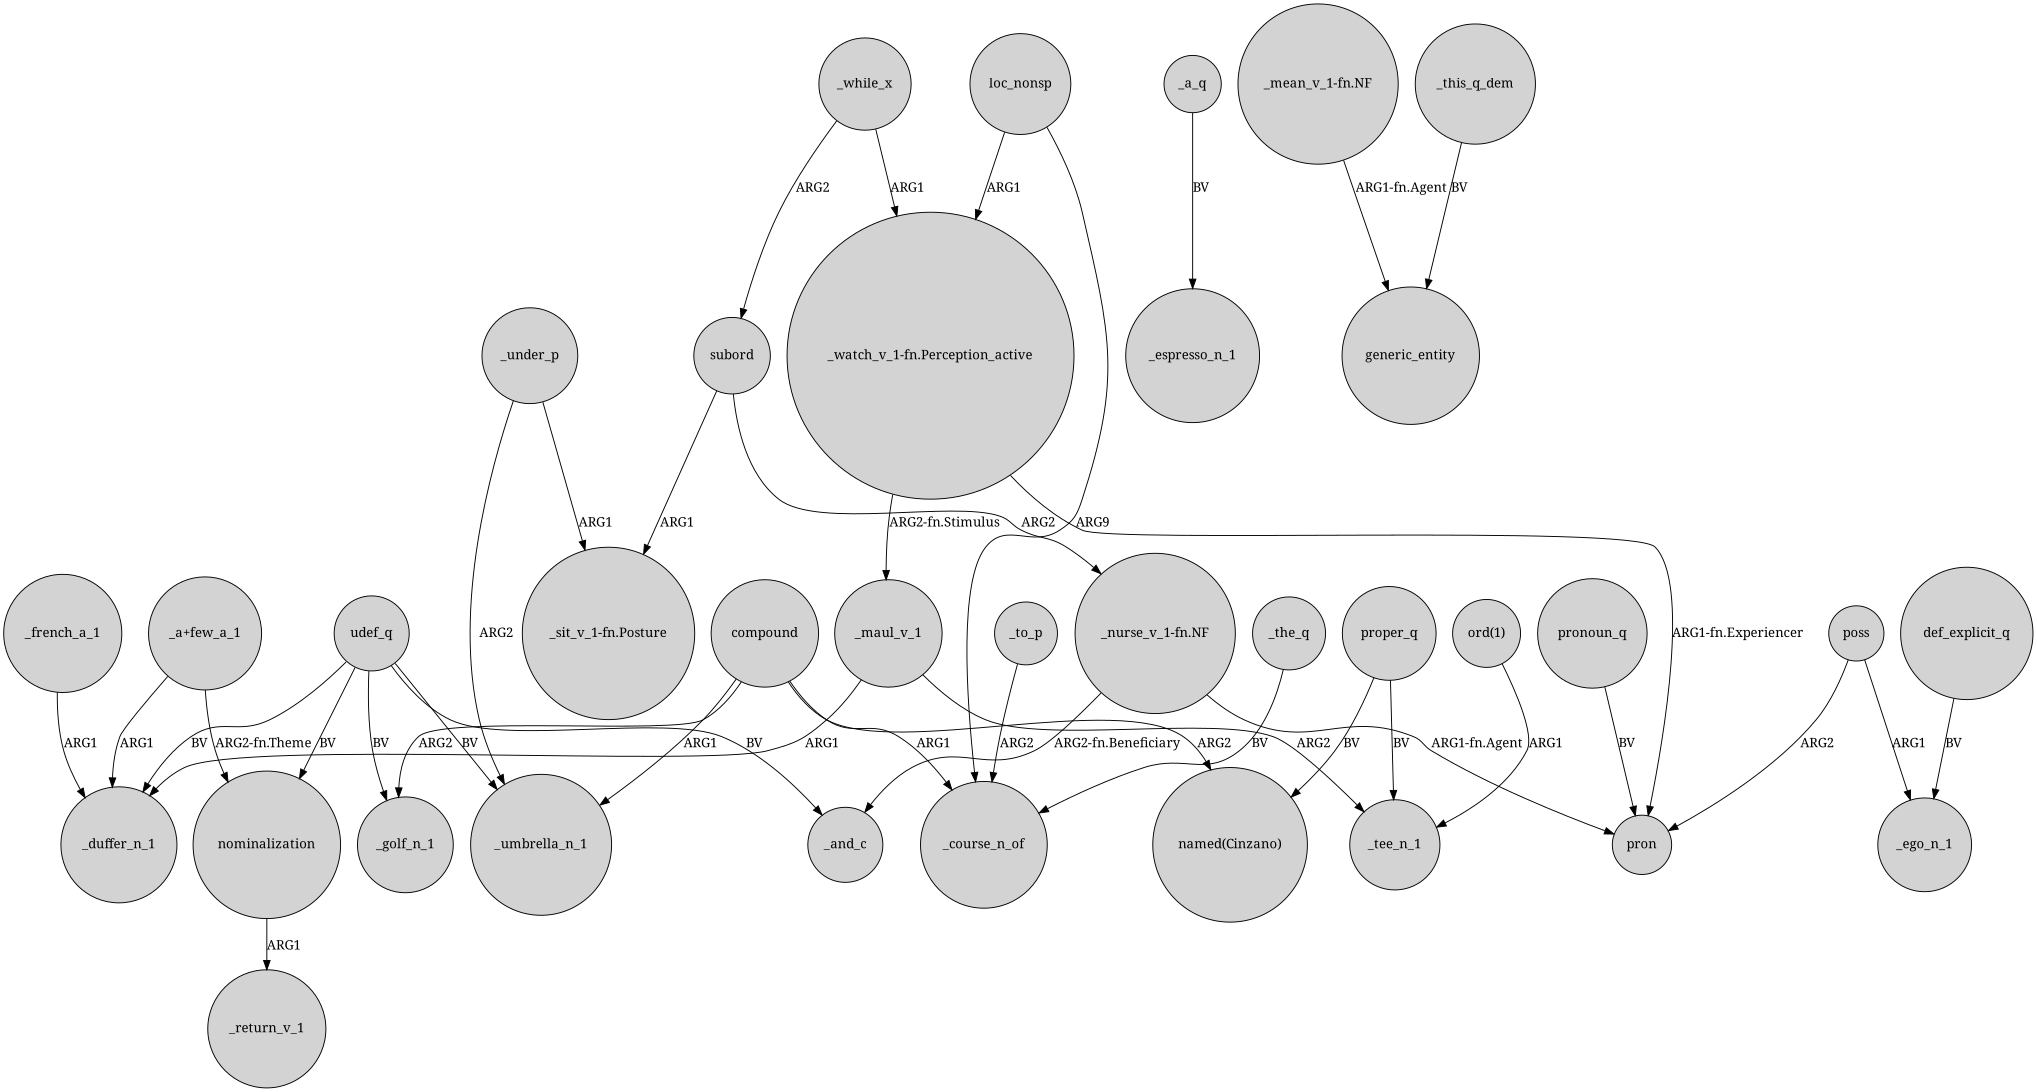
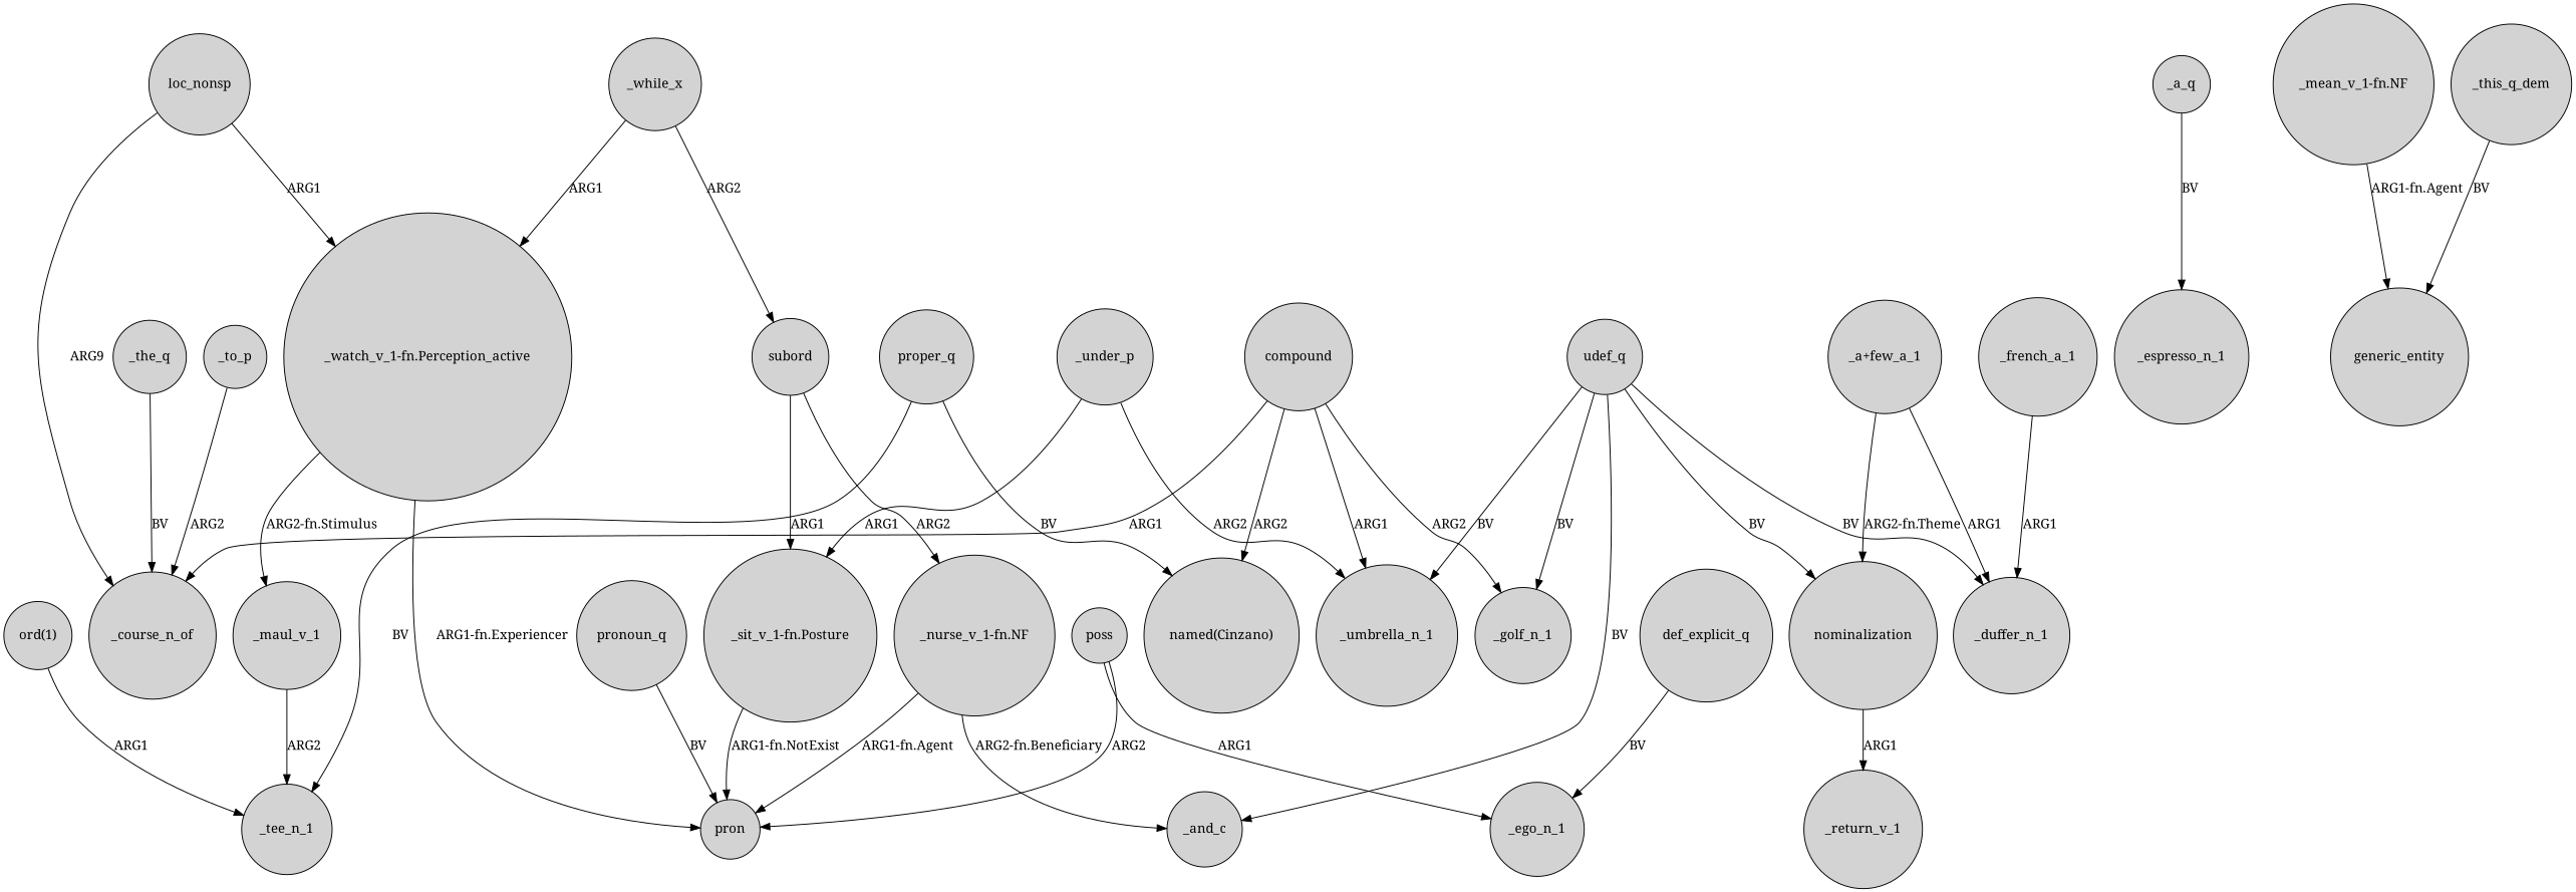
  digraph {
    fontname="Noto Serif"
    node [fontname="Noto Serif" shape=circle style=filled]
    edge [fontname="Noto Serif"]
    _maul_v_1
    _duffer_n_1
    _tee_n_1
    "ord(1)"
    _to_p
    _course_n_of
    def_explicit_q
    _ego_n_1
    poss
    pron
    loc_nonsp
    "_watch_v_1-fn.Perception_active"
    _the_q
    udef_q
    nominalization
    _umbrella_n_1
    _golf_n_1
    _and_c
    _return_v_1
    _while_x
    subord
    "_sit_v_1-fn.Posture"
    "_nurse_v_1-fn.NF"
    _a_q
    _espresso_n_1
    "_mean_v_1-fn.NF"
    generic_entity
    compound
    "named(Cinzano)"
    pronoun_q
    proper_q
    _french_a_1
    _this_q_dem
    "_a+few_a_1"
    _under_p
-   _maul_v_1 -> _duffer_n_1 [label=ARG1]
    _maul_v_1 -> _tee_n_1 [label=ARG2]
    "ord(1)" -> _tee_n_1 [label=ARG1]
    _to_p -> _course_n_of [label=ARG2]
    def_explicit_q -> _ego_n_1 [label=BV]
    poss -> _ego_n_1 [label=ARG1]
    poss -> pron [label=ARG2]
    loc_nonsp -> _course_n_of [label=ARG9]
    loc_nonsp -> "_watch_v_1-fn.Perception_active" [label=ARG1]
    "_watch_v_1-fn.Perception_active" -> _maul_v_1 [label="ARG2-fn.Stimulus"]
    "_watch_v_1-fn.Perception_active" -> pron [label="ARG1-fn.Experiencer"]
    _the_q -> _course_n_of [label=BV]
    udef_q -> _duffer_n_1 [label=BV]
    udef_q -> nominalization [label=BV]
    udef_q -> _umbrella_n_1 [label=BV]
    udef_q -> _golf_n_1 [label=BV]
    udef_q -> _and_c [label=BV]
    nominalization -> _return_v_1 [label=ARG1]
    _while_x -> "_watch_v_1-fn.Perception_active" [label=ARG1]
    _while_x -> subord [label=ARG2]
    subord -> "_sit_v_1-fn.Posture" [label=ARG1]
    subord -> "_nurse_v_1-fn.NF" [label=ARG2]
+   "_sit_v_1-fn.Posture" -> pron [label="ARG1-fn.NotExist"]
    "_nurse_v_1-fn.NF" -> pron [label="ARG1-fn.Agent"]
    "_nurse_v_1-fn.NF" -> _and_c [label="ARG2-fn.Beneficiary"]
    _a_q -> _espresso_n_1 [label=BV]
    "_mean_v_1-fn.NF" -> generic_entity [label="ARG1-fn.Agent"]
    compound -> _course_n_of [label=ARG1]
    compound -> _umbrella_n_1 [label=ARG1]
    compound -> _golf_n_1 [label=ARG2]
    compound -> "named(Cinzano)" [label=ARG2]
    pronoun_q -> pron [label=BV]
    proper_q -> _tee_n_1 [label=BV]
    proper_q -> "named(Cinzano)" [label=BV]
    _french_a_1 -> _duffer_n_1 [label=ARG1]
    _this_q_dem -> generic_entity [label=BV]
    "_a+few_a_1" -> _duffer_n_1 [label=ARG1]
    "_a+few_a_1" -> nominalization [label="ARG2-fn.Theme"]
    _under_p -> _umbrella_n_1 [label=ARG2]
    _under_p -> "_sit_v_1-fn.Posture" [label=ARG1]
  }
